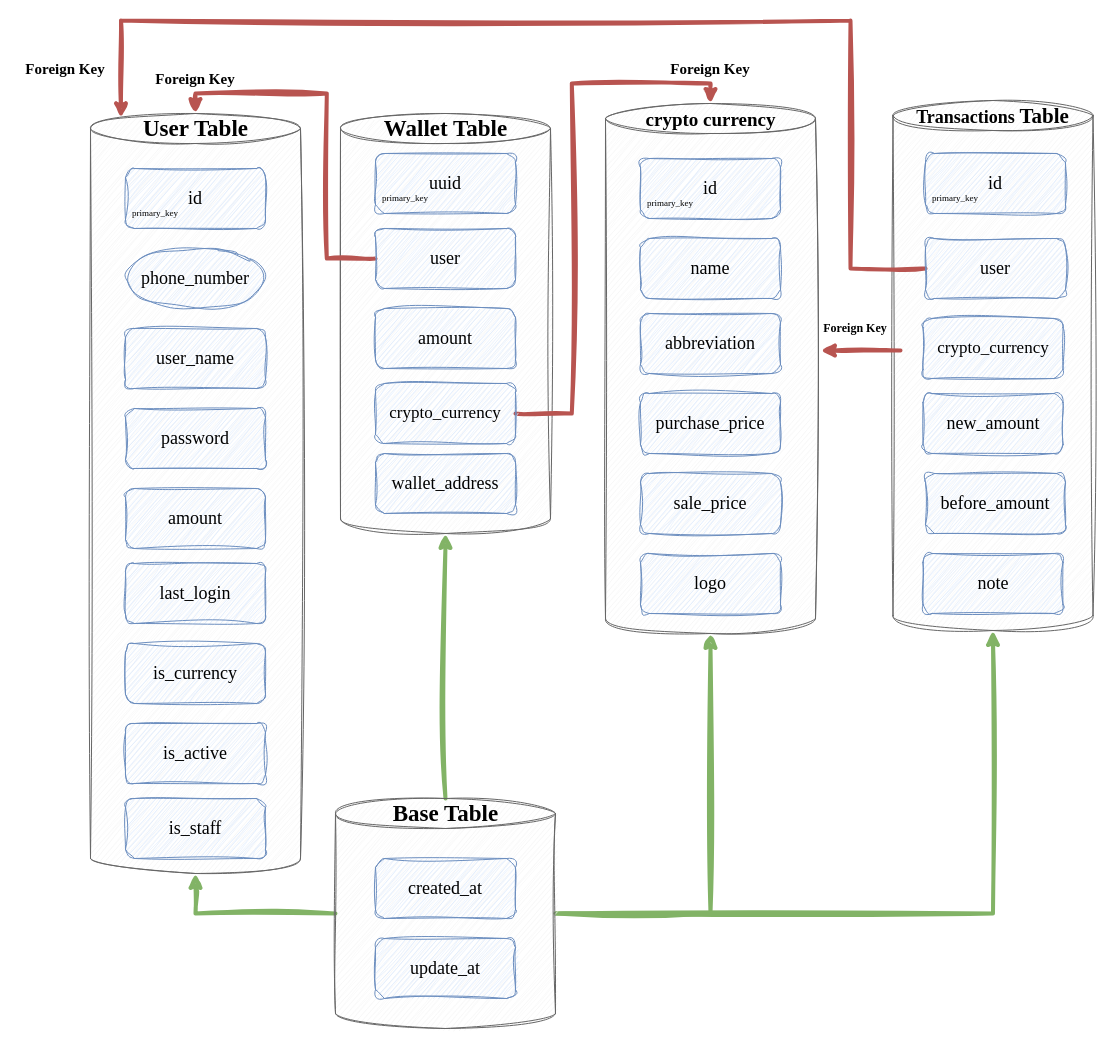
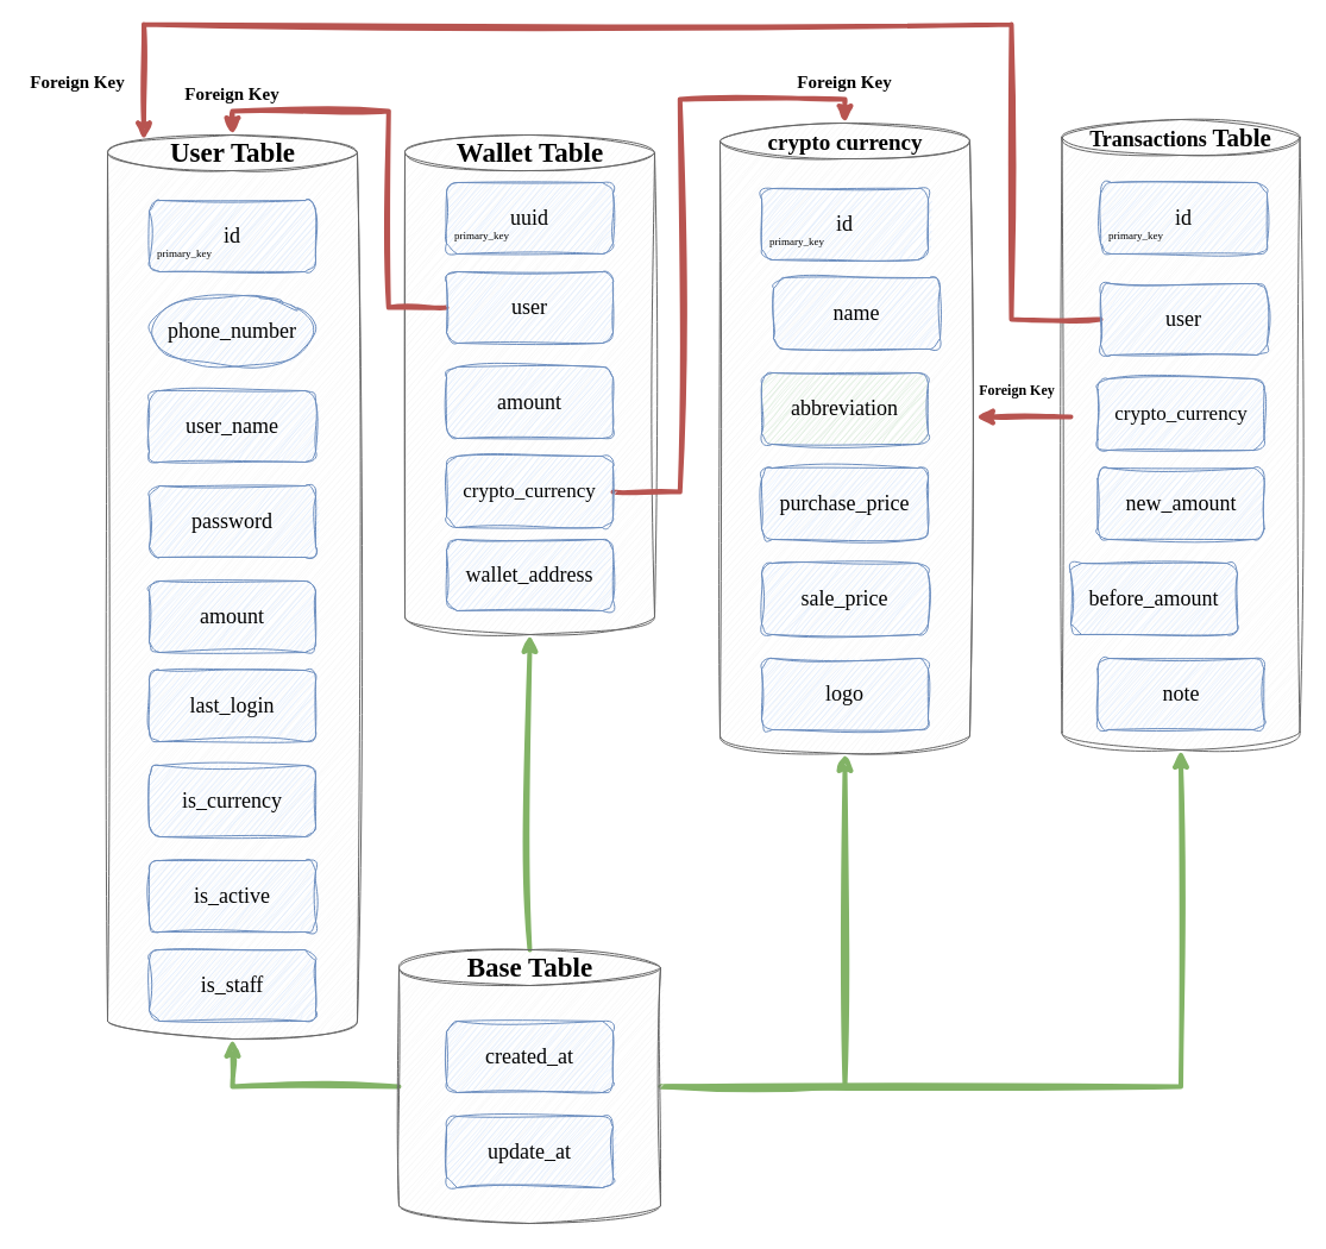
  <mxCell id="0" />
  <mxCell id="1" parent="0" />
  <mxCell id="2" value="" style="edgeStyle=orthogonalEdgeStyle;rounded=0;orthogonalLoop=1;jettySize=auto;html=1;" parent="1" edge="1"><mxGeometry relative="1" as="geometry"><mxPoint x="36" y="154" as="sourcePoint" /></mxGeometry></mxCell>
  <mxCell id="3" value="" style="edgeStyle=orthogonalEdgeStyle;rounded=0;orthogonalLoop=1;jettySize=auto;html=1;" parent="1" edge="1"><mxGeometry relative="1" as="geometry"><mxPoint x="36" y="314" as="sourcePoint" /></mxGeometry></mxCell>
  <mxCell id="4" value="" style="edgeStyle=orthogonalEdgeStyle;rounded=0;orthogonalLoop=1;jettySize=auto;html=1;" parent="1" edge="1"><mxGeometry relative="1" as="geometry"><mxPoint x="36" y="414" as="targetPoint" /></mxGeometry></mxCell>
  <mxCell id="5" value="" style="edgeStyle=orthogonalEdgeStyle;rounded=0;orthogonalLoop=1;jettySize=auto;html=1;" parent="1" edge="1"><mxGeometry relative="1" as="geometry"><mxPoint x="36" y="254" as="targetPoint" /></mxGeometry></mxCell>
  <mxCell id="6" style="edgeStyle=orthogonalEdgeStyle;rounded=0;orthogonalLoop=1;jettySize=auto;html=1;exitX=0.5;exitY=1;exitDx=0;exitDy=0;fontFamily=Comic Sans MS;" parent="1" edge="1"><mxGeometry relative="1" as="geometry"><mxPoint x="150" y="363" as="sourcePoint" /><mxPoint x="150" y="363" as="targetPoint" /></mxGeometry></mxCell>
  <mxCell id="7" value="" style="shape=cylinder3;whiteSpace=wrap;html=1;boundedLbl=1;backgroundOutline=1;size=15;sketch=1;curveFitting=1;jiggle=2;fillColor=#f5f5f5;fontColor=#333333;strokeColor=#666666;fontFamily=Comic Sans MS;" parent="1" vertex="1"><mxGeometry x="90" y="113" width="210" height="760" as="geometry" /></mxCell>
  <mxCell id="8" value="&lt;font style=&quot;font-size: 18px;&quot;&gt;id&lt;/font&gt;" style="rounded=1;whiteSpace=wrap;html=1;sketch=1;curveFitting=1;jiggle=2;fillColor=#dae8fc;strokeColor=#6c8ebf;fontFamily=Comic Sans MS;" parent="1" vertex="1"><mxGeometry x="125" y="168" width="140" height="60" as="geometry" /></mxCell>
  <mxCell id="9" value="&lt;font style=&quot;font-size: 18px;&quot;&gt;user_name&lt;/font&gt;" style="rounded=1;whiteSpace=wrap;html=1;sketch=1;curveFitting=1;jiggle=2;fillColor=#dae8fc;strokeColor=#6c8ebf;fontFamily=Comic Sans MS;" parent="1" vertex="1"><mxGeometry x="125" y="328" width="140" height="60" as="geometry" /></mxCell>
  <mxCell id="10" value="&lt;font style=&quot;font-size: 18px;&quot;&gt;amount&lt;/font&gt;" style="rounded=1;whiteSpace=wrap;html=1;sketch=1;curveFitting=1;jiggle=2;fillColor=#dae8fc;strokeColor=#6c8ebf;fontFamily=Comic Sans MS;" parent="1" vertex="1"><mxGeometry x="125" y="488" width="140" height="60" as="geometry" /></mxCell>
  <mxCell id="11" value="&lt;font style=&quot;font-size: 18px;&quot;&gt;password&lt;/font&gt;" style="rounded=1;whiteSpace=wrap;html=1;sketch=1;curveFitting=1;jiggle=2;fillColor=#dae8fc;strokeColor=#6c8ebf;fontFamily=Comic Sans MS;" parent="1" vertex="1"><mxGeometry x="125" y="408" width="140" height="60" as="geometry" /></mxCell>
  <mxCell id="12" value="&lt;font style=&quot;font-size: 18px;&quot;&gt;phone_number&lt;/font&gt;" style="ellipse;whiteSpace=wrap;html=1;sketch=1;curveFitting=1;jiggle=2;fillColor=#dae8fc;strokeColor=#6c8ebf;fontFamily=Comic Sans MS;" parent="1" vertex="1"><mxGeometry x="125" y="248" width="140" height="60" as="geometry" /></mxCell>
  <mxCell id="13" value="&lt;h1&gt;&lt;font style=&quot;font-size: 23px;&quot;&gt;User Table&lt;/font&gt;&lt;/h1&gt;" style="text;html=1;strokeColor=none;fillColor=none;align=center;verticalAlign=middle;whiteSpace=wrap;rounded=0;fontFamily=Comic Sans MS;" parent="1" vertex="1"><mxGeometry x="112.5" y="113" width="165" height="30" as="geometry" /></mxCell>
  <mxCell id="14" value="" style="shape=cylinder3;whiteSpace=wrap;html=1;boundedLbl=1;backgroundOutline=1;size=15;sketch=1;curveFitting=1;jiggle=2;fontFamily=Comic Sans MS;fillColor=#f5f5f5;fontColor=#333333;strokeColor=#666666;" parent="1" vertex="1"><mxGeometry x="340" y="113" width="210" height="420" as="geometry" /></mxCell>
  <mxCell id="15" value="" style="edgeStyle=orthogonalEdgeStyle;rounded=0;orthogonalLoop=1;jettySize=auto;html=1;sketch=1;curveFitting=1;jiggle=2;shadow=0;fillColor=#f8cecc;strokeColor=#b85450;strokeWidth=4;fontFamily=Comic Sans MS;entryX=0.5;entryY=0;entryDx=0;entryDy=0;" parent="1" source="16" target="13" edge="1"><mxGeometry relative="1" as="geometry" /></mxCell>
  <mxCell id="16" value="&lt;font style=&quot;font-size: 18px;&quot;&gt;user&lt;/font&gt;" style="rounded=1;whiteSpace=wrap;html=1;sketch=1;curveFitting=1;jiggle=2;fontFamily=Comic Sans MS;fillColor=#dae8fc;strokeColor=#6c8ebf;" parent="1" vertex="1"><mxGeometry x="375" y="228" width="140" height="60" as="geometry" /></mxCell>
  <mxCell id="17" value="&lt;h1&gt;&lt;font style=&quot;font-size: 23px;&quot;&gt;Wallet Table&lt;/font&gt;&lt;/h1&gt;" style="text;html=1;strokeColor=none;fillColor=none;align=center;verticalAlign=middle;whiteSpace=wrap;rounded=0;fontFamily=Comic Sans MS;" parent="1" vertex="1"><mxGeometry x="362.5" y="113" width="165" height="30" as="geometry" /></mxCell>
  <mxCell id="18" value="&lt;font style=&quot;font-size: 18px;&quot;&gt;amount&lt;/font&gt;" style="rounded=1;whiteSpace=wrap;html=1;sketch=1;curveFitting=1;jiggle=2;fontFamily=Comic Sans MS;fillColor=#dae8fc;strokeColor=#6c8ebf;" parent="1" vertex="1"><mxGeometry x="375" y="308" width="140" height="60" as="geometry" /></mxCell>
  <mxCell id="19" value="" style="edgeStyle=orthogonalEdgeStyle;rounded=0;orthogonalLoop=1;jettySize=auto;html=1;entryX=0.5;entryY=0;entryDx=0;entryDy=0;sketch=1;curveFitting=1;jiggle=2;fillColor=#f8cecc;strokeColor=#b85450;strokeWidth=4;fontFamily=Comic Sans MS;" parent="1" source="20" target="46" edge="1"><mxGeometry relative="1" as="geometry"><mxPoint x="710" y="218" as="targetPoint" /></mxGeometry></mxCell>
  <mxCell id="20" value="&lt;font style=&quot;font-size: 17px;&quot;&gt;crypto_currency&lt;/font&gt;" style="rounded=1;whiteSpace=wrap;html=1;sketch=1;curveFitting=1;jiggle=2;fontFamily=Comic Sans MS;fillColor=#dae8fc;strokeColor=#6c8ebf;" parent="1" vertex="1"><mxGeometry x="375" y="383" width="140" height="60" as="geometry" /></mxCell>
  <mxCell id="21" value="&lt;font style=&quot;font-size: 18px;&quot;&gt;wallet_address&lt;/font&gt;" style="rounded=1;whiteSpace=wrap;html=1;sketch=1;curveFitting=1;jiggle=2;fontFamily=Comic Sans MS;fillColor=#dae8fc;strokeColor=#6c8ebf;" parent="1" vertex="1"><mxGeometry x="375" y="453" width="140" height="60" as="geometry" /></mxCell>
  <mxCell id="22" value="" style="edgeStyle=orthogonalEdgeStyle;rounded=0;orthogonalLoop=1;jettySize=auto;html=1;entryX=0.5;entryY=1;entryDx=0;entryDy=0;entryPerimeter=0;sketch=1;curveFitting=1;jiggle=2;strokeWidth=4;fillColor=#d5e8d4;strokeColor=#82b366;fontFamily=Comic Sans MS;" parent="1" source="26" target="7" edge="1"><mxGeometry relative="1" as="geometry"><mxPoint x="220" y="768" as="targetPoint" /></mxGeometry></mxCell>
  <mxCell id="23" value="" style="edgeStyle=orthogonalEdgeStyle;rounded=0;orthogonalLoop=1;jettySize=auto;html=1;entryX=0.5;entryY=1;entryDx=0;entryDy=0;entryPerimeter=0;sketch=1;curveFitting=1;jiggle=2;fillColor=#d5e8d4;strokeColor=#82b366;strokeWidth=4;fontFamily=Comic Sans MS;" parent="1" source="26" target="14" edge="1"><mxGeometry relative="1" as="geometry"><mxPoint x="690" y="798" as="targetPoint" /></mxGeometry></mxCell>
  <mxCell id="24" style="edgeStyle=orthogonalEdgeStyle;rounded=0;orthogonalLoop=1;jettySize=auto;html=1;exitX=1;exitY=0.5;exitDx=0;exitDy=0;exitPerimeter=0;entryX=0.5;entryY=1;entryDx=0;entryDy=0;entryPerimeter=0;fillColor=#d5e8d4;strokeColor=#82b366;strokeWidth=4;sketch=1;curveFitting=1;jiggle=2;" parent="1" source="26" target="39" edge="1"><mxGeometry relative="1" as="geometry"><Array as="points"><mxPoint x="710" y="913" /></Array></mxGeometry></mxCell>
  <mxCell id="25" style="edgeStyle=orthogonalEdgeStyle;rounded=0;orthogonalLoop=1;jettySize=auto;html=1;exitX=1;exitY=0.5;exitDx=0;exitDy=0;exitPerimeter=0;entryX=0.5;entryY=1;entryDx=0;entryDy=0;entryPerimeter=0;fillColor=#d5e8d4;strokeColor=#82b366;strokeWidth=4;sketch=1;curveFitting=1;jiggle=2;" edge="1" parent="1" source="26" target="49"><mxGeometry relative="1" as="geometry" /></mxCell>
  <mxCell id="26" value="" style="shape=cylinder3;whiteSpace=wrap;html=1;boundedLbl=1;backgroundOutline=1;size=15;sketch=1;curveFitting=1;jiggle=2;fontFamily=Comic Sans MS;fillColor=#f5f5f5;fontColor=#333333;strokeColor=#666666;" parent="1" vertex="1"><mxGeometry x="335" y="798" width="220" height="230" as="geometry" /></mxCell>
  <mxCell id="27" value="&lt;font style=&quot;font-size: 15px;&quot;&gt;Foreign Key&lt;/font&gt;" style="text;html=1;strokeColor=none;fillColor=none;align=center;verticalAlign=middle;whiteSpace=wrap;rounded=0;sketch=1;curveFitting=1;jiggle=2;glass=0;fontFamily=Comic Sans MS;fontStyle=1" parent="1" vertex="1"><mxGeometry x="665" y="53" width="90" height="30" as="geometry" /></mxCell>
  <mxCell id="28" value="&lt;h1&gt;&lt;font style=&quot;font-size: 23px;&quot;&gt;Base Table&lt;/font&gt;&lt;/h1&gt;" style="text;html=1;strokeColor=none;fillColor=none;align=center;verticalAlign=middle;whiteSpace=wrap;rounded=0;fontFamily=Comic Sans MS;" parent="1" vertex="1"><mxGeometry x="362.5" y="798" width="165" height="30" as="geometry" /></mxCell>
  <mxCell id="29" value="&lt;font style=&quot;font-size: 18px;&quot;&gt;created_at&lt;/font&gt;" style="rounded=1;whiteSpace=wrap;html=1;sketch=1;curveFitting=1;jiggle=2;fontFamily=Comic Sans MS;fillColor=#dae8fc;strokeColor=#6c8ebf;" parent="1" vertex="1"><mxGeometry x="375" y="858" width="140" height="60" as="geometry" /></mxCell>
  <mxCell id="30" value="&lt;font style=&quot;font-size: 18px;&quot;&gt;update_at&lt;/font&gt;" style="rounded=1;whiteSpace=wrap;html=1;sketch=1;curveFitting=1;jiggle=2;fontFamily=Comic Sans MS;fillColor=#dae8fc;strokeColor=#6c8ebf;" parent="1" vertex="1"><mxGeometry x="375" y="938" width="140" height="60" as="geometry" /></mxCell>
  <mxCell id="31" style="edgeStyle=orthogonalEdgeStyle;rounded=0;orthogonalLoop=1;jettySize=auto;html=1;exitX=0.5;exitY=1;exitDx=0;exitDy=0;fontFamily=Comic Sans MS;" parent="1" source="30" target="30" edge="1"><mxGeometry relative="1" as="geometry" /></mxCell>
  <mxCell id="32" value="&lt;font style=&quot;font-size: 18px;&quot;&gt;uuid&lt;/font&gt;" style="rounded=1;whiteSpace=wrap;html=1;sketch=1;curveFitting=1;jiggle=2;fontFamily=Comic Sans MS;fillColor=#dae8fc;strokeColor=#6c8ebf;" parent="1" vertex="1"><mxGeometry x="375" y="153" width="140" height="60" as="geometry" /></mxCell>
  <mxCell id="33" value="primary_key" style="text;html=1;strokeColor=none;fillColor=none;align=center;verticalAlign=middle;whiteSpace=wrap;rounded=0;fontSize=9;fontFamily=Comic Sans MS;" parent="1" vertex="1"><mxGeometry x="125" y="198" width="60" height="30" as="geometry" /></mxCell>
  <mxCell id="34" value="primary_key" style="text;html=1;strokeColor=none;fillColor=none;align=center;verticalAlign=middle;whiteSpace=wrap;rounded=0;fontSize=9;fontFamily=Comic Sans MS;" parent="1" vertex="1"><mxGeometry x="375" y="183" width="60" height="30" as="geometry" /></mxCell>
  <mxCell id="35" value="&lt;font style=&quot;font-size: 18px;&quot;&gt;last_login&lt;/font&gt;" style="rounded=1;whiteSpace=wrap;html=1;sketch=1;curveFitting=1;jiggle=2;fillColor=#dae8fc;strokeColor=#6c8ebf;fontFamily=Comic Sans MS;" parent="1" vertex="1"><mxGeometry x="125" y="563" width="140" height="60" as="geometry" /></mxCell>
  <mxCell id="36" value="&lt;font style=&quot;font-size: 18px;&quot;&gt;is_currency&lt;/font&gt;" style="rounded=1;whiteSpace=wrap;html=1;sketch=1;curveFitting=1;jiggle=2;fillColor=#dae8fc;strokeColor=#6c8ebf;fontFamily=Comic Sans MS;" parent="1" vertex="1"><mxGeometry x="125" y="643" width="140" height="60" as="geometry" /></mxCell>
  <mxCell id="37" value="&lt;span style=&quot;font-size: 18px;&quot;&gt;is_active&lt;/span&gt;" style="rounded=1;whiteSpace=wrap;html=1;sketch=1;curveFitting=1;jiggle=2;fillColor=#dae8fc;strokeColor=#6c8ebf;fontFamily=Comic Sans MS;" parent="1" vertex="1"><mxGeometry x="125" y="723" width="140" height="60" as="geometry" /></mxCell>
  <mxCell id="38" value="&lt;span style=&quot;font-size: 18px;&quot;&gt;is_staff&lt;/span&gt;" style="rounded=1;whiteSpace=wrap;html=1;sketch=1;curveFitting=1;jiggle=2;fillColor=#dae8fc;strokeColor=#6c8ebf;fontFamily=Comic Sans MS;" parent="1" vertex="1"><mxGeometry x="125" y="798" width="140" height="60" as="geometry" /></mxCell>
  <mxCell id="39" value="" style="shape=cylinder3;whiteSpace=wrap;html=1;boundedLbl=1;backgroundOutline=1;size=15;sketch=1;curveFitting=1;jiggle=2;fontFamily=Comic Sans MS;fillColor=#f5f5f5;fontColor=#333333;strokeColor=#666666;" parent="1" vertex="1"><mxGeometry x="605" y="103" width="210" height="530" as="geometry" /></mxCell>
  <mxCell id="40" value="&lt;font style=&quot;font-size: 18px;&quot;&gt;id&lt;/font&gt;" style="rounded=1;whiteSpace=wrap;html=1;sketch=1;curveFitting=1;jiggle=2;fillColor=#dae8fc;strokeColor=#6c8ebf;fontFamily=Comic Sans MS;" parent="1" vertex="1"><mxGeometry x="640" y="158" width="140" height="60" as="geometry" /></mxCell>
  <mxCell id="41" value="primary_key" style="text;html=1;strokeColor=none;fillColor=none;align=center;verticalAlign=middle;whiteSpace=wrap;rounded=0;fontSize=9;fontFamily=Comic Sans MS;" parent="1" vertex="1"><mxGeometry x="640" y="188" width="60" height="30" as="geometry" /></mxCell>
- <mxCell id="42" value="&lt;font style=&quot;font-size: 18px;&quot;&gt;abbreviation&lt;/font&gt;" style="rounded=1;whiteSpace=wrap;html=1;sketch=1;curveFitting=1;jiggle=2;fillColor=#dae8fc;strokeColor=#6c8ebf;fontFamily=Comic Sans MS;" parent="1" vertex="1"><mxGeometry x="640" y="313" width="140" height="60" as="geometry" /></mxCell>
+ <mxCell id="42" value="&lt;font style=&quot;font-size: 18px;&quot;&gt;abbreviation&lt;/font&gt;" style="rounded=1;whiteSpace=wrap;html=1;sketch=1;curveFitting=1;jiggle=2;fillColor=#d5e8d4;strokeColor=#6c8ebf;fontFamily=Comic Sans MS;" parent="1" vertex="1"><mxGeometry x="640" y="313" width="140" height="60" as="geometry" /></mxCell>
  <mxCell id="43" value="&lt;font style=&quot;font-size: 18px;&quot;&gt;purchase_price&lt;/font&gt;" style="rounded=1;whiteSpace=wrap;html=1;sketch=1;curveFitting=1;jiggle=2;fillColor=#dae8fc;strokeColor=#6c8ebf;fontFamily=Comic Sans MS;" parent="1" vertex="1"><mxGeometry x="640" y="393" width="140" height="60" as="geometry" /></mxCell>
  <mxCell id="44" value="&lt;font style=&quot;font-size: 18px;&quot;&gt;sale_price&lt;/font&gt;" style="rounded=1;whiteSpace=wrap;html=1;sketch=1;curveFitting=1;jiggle=2;fillColor=#dae8fc;strokeColor=#6c8ebf;fontFamily=Comic Sans MS;" parent="1" vertex="1"><mxGeometry x="640" y="473" width="140" height="60" as="geometry" /></mxCell>
  <mxCell id="45" value="&lt;font style=&quot;font-size: 18px;&quot;&gt;logo&lt;/font&gt;" style="rounded=1;whiteSpace=wrap;html=1;sketch=1;curveFitting=1;jiggle=2;fillColor=#dae8fc;strokeColor=#6c8ebf;fontFamily=Comic Sans MS;" parent="1" vertex="1"><mxGeometry x="640" y="553" width="140" height="60" as="geometry" /></mxCell>
  <mxCell id="46" value="&lt;h1&gt;&lt;font style=&quot;font-size: 19px;&quot;&gt;crypto currency&lt;/font&gt;&lt;/h1&gt;" style="text;html=1;strokeColor=none;fillColor=none;align=center;verticalAlign=middle;whiteSpace=wrap;rounded=0;fontFamily=Comic Sans MS;" parent="1" vertex="1"><mxGeometry x="627.5" y="103" width="165" height="30" as="geometry" /></mxCell>
  <mxCell id="47" value="&lt;font style=&quot;font-size: 15px;&quot;&gt;Foreign Key&lt;/font&gt;" style="text;html=1;strokeColor=none;fillColor=none;align=center;verticalAlign=middle;whiteSpace=wrap;rounded=0;sketch=1;curveFitting=1;jiggle=2;glass=0;fontFamily=Comic Sans MS;fontStyle=1" parent="1" vertex="1"><mxGeometry x="150" y="63" width="90" height="30" as="geometry" /></mxCell>
- <mxCell id="48" value="&lt;font style=&quot;font-size: 18px;&quot;&gt;name&lt;/font&gt;" style="rounded=1;whiteSpace=wrap;html=1;sketch=1;curveFitting=1;jiggle=2;fillColor=#dae8fc;strokeColor=#6c8ebf;fontFamily=Comic Sans MS;" parent="1" vertex="1"><mxGeometry x="640" y="238" width="140" height="60" as="geometry" /></mxCell>
+ <mxCell id="48" value="&lt;font style=&quot;font-size: 18px;&quot;&gt;name&lt;/font&gt;" style="rounded=1;whiteSpace=wrap;html=1;sketch=1;curveFitting=1;jiggle=2;fillColor=#dae8fc;strokeColor=#6c8ebf;fontFamily=Comic Sans MS;" parent="1" vertex="1"><mxGeometry x="650" y="233" width="140" height="60" as="geometry" /></mxCell>
  <mxCell id="49" value="" style="shape=cylinder3;whiteSpace=wrap;html=1;boundedLbl=1;backgroundOutline=1;size=15;sketch=1;curveFitting=1;jiggle=2;fontFamily=Comic Sans MS;fillColor=#f5f5f5;fontColor=#333333;strokeColor=#666666;" vertex="1" parent="1"><mxGeometry x="892.5" y="100" width="200" height="530" as="geometry" /></mxCell>
  <mxCell id="50" value="&lt;font style=&quot;font-size: 17px;&quot;&gt;crypto_currency&lt;/font&gt;" style="rounded=1;whiteSpace=wrap;html=1;sketch=1;curveFitting=1;jiggle=2;fontFamily=Comic Sans MS;fillColor=#dae8fc;strokeColor=#6c8ebf;" vertex="1" parent="1"><mxGeometry x="922.5" y="318" width="140" height="60" as="geometry" /></mxCell>
  <mxCell id="51" value="&lt;div style=&quot;font-size: 18px;&quot;&gt;&lt;font style=&quot;font-size: 18px;&quot;&gt;new_amount&lt;/font&gt;&lt;/div&gt;" style="rounded=1;whiteSpace=wrap;html=1;sketch=1;curveFitting=1;jiggle=2;fontFamily=Comic Sans MS;fillColor=#dae8fc;strokeColor=#6c8ebf;" vertex="1" parent="1"><mxGeometry x="922.5" y="393" width="140" height="60" as="geometry" /></mxCell>
  <mxCell id="52" value="&lt;h1&gt;&lt;font style=&quot;font-size: 18px;&quot;&gt;Transactions&amp;nbsp;&lt;/font&gt;&lt;font style=&quot;font-size: 21px;&quot;&gt;Table&lt;/font&gt;&lt;/h1&gt;" style="text;html=1;strokeColor=none;fillColor=none;align=center;verticalAlign=middle;whiteSpace=wrap;rounded=0;fontFamily=Comic Sans MS;" vertex="1" parent="1"><mxGeometry x="910" y="100" width="165" height="30" as="geometry" /></mxCell>
  <mxCell id="53" value="&lt;font style=&quot;font-size: 18px;&quot;&gt;id&lt;/font&gt;" style="rounded=1;whiteSpace=wrap;html=1;sketch=1;curveFitting=1;jiggle=2;fillColor=#dae8fc;strokeColor=#6c8ebf;fontFamily=Comic Sans MS;" vertex="1" parent="1"><mxGeometry x="925" y="153" width="140" height="60" as="geometry" /></mxCell>
  <mxCell id="54" value="primary_key" style="text;html=1;strokeColor=none;fillColor=none;align=center;verticalAlign=middle;whiteSpace=wrap;rounded=0;fontSize=9;fontFamily=Comic Sans MS;" vertex="1" parent="1"><mxGeometry x="925" y="183" width="60" height="30" as="geometry" /></mxCell>
- <mxCell id="55" value="&lt;div style=&quot;font-size: 18px;&quot;&gt;&lt;font style=&quot;font-size: 18px;&quot;&gt;before_amount&lt;/font&gt;&lt;/div&gt;" style="rounded=1;whiteSpace=wrap;html=1;sketch=1;curveFitting=1;jiggle=2;fontFamily=Comic Sans MS;fillColor=#dae8fc;strokeColor=#6c8ebf;" vertex="1" parent="1"><mxGeometry x="925" y="473" width="140" height="60" as="geometry" /></mxCell>
+ <mxCell id="55" value="&lt;div style=&quot;font-size: 18px;&quot;&gt;&lt;font style=&quot;font-size: 18px;&quot;&gt;before_amount&lt;/font&gt;&lt;/div&gt;" style="rounded=1;whiteSpace=wrap;html=1;sketch=1;curveFitting=1;jiggle=2;fontFamily=Comic Sans MS;fillColor=#dae8fc;strokeColor=#6c8ebf;" vertex="1" parent="1"><mxGeometry x="900" y="473" width="140" height="60" as="geometry" /></mxCell>
  <mxCell id="56" value="&lt;div style=&quot;font-size: 18px;&quot;&gt;&lt;font style=&quot;font-size: 18px;&quot;&gt;note&lt;/font&gt;&lt;/div&gt;" style="rounded=1;whiteSpace=wrap;html=1;sketch=1;curveFitting=1;jiggle=2;fontFamily=Comic Sans MS;fillColor=#dae8fc;strokeColor=#6c8ebf;" vertex="1" parent="1"><mxGeometry x="922.5" y="553" width="140" height="60" as="geometry" /></mxCell>
  <mxCell id="57" style="edgeStyle=orthogonalEdgeStyle;rounded=0;orthogonalLoop=1;jettySize=auto;html=1;exitX=0;exitY=0.5;exitDx=0;exitDy=0;entryX=0.145;entryY=0;entryDx=0;entryDy=4.35;entryPerimeter=0;fillColor=#f8cecc;strokeColor=#b85450;sketch=1;curveFitting=1;jiggle=2;strokeWidth=4;" edge="1" parent="1" source="58" target="7"><mxGeometry relative="1" as="geometry"><mxPoint x="120" y="60" as="targetPoint" /><Array as="points"><mxPoint x="850" y="268" /><mxPoint x="850" y="20" /><mxPoint x="120" y="20" /></Array></mxGeometry></mxCell>
  <mxCell id="58" value="&lt;div style=&quot;font-size: 18px;&quot;&gt;&lt;font style=&quot;font-size: 18px;&quot;&gt;user&lt;/font&gt;&lt;/div&gt;" style="rounded=1;whiteSpace=wrap;html=1;sketch=1;curveFitting=1;jiggle=2;fontFamily=Comic Sans MS;fillColor=#dae8fc;strokeColor=#6c8ebf;" vertex="1" parent="1"><mxGeometry x="925" y="238" width="140" height="60" as="geometry" /></mxCell>
  <mxCell id="59" value="" style="endArrow=classic;html=1;rounded=0;sketch=1;curveFitting=1;jiggle=2;fillColor=#f8cecc;strokeColor=#b85450;strokeWidth=4;" edge="1" parent="1"><mxGeometry width="50" height="50" relative="1" as="geometry"><mxPoint x="900" y="350" as="sourcePoint" /><mxPoint x="820" y="350" as="targetPoint" /><Array as="points"><mxPoint x="900" y="350" /></Array></mxGeometry></mxCell>
  <mxCell id="60" value="&lt;font style=&quot;font-size: 12px;&quot;&gt;Foreign Key&lt;/font&gt;" style="text;html=1;strokeColor=none;fillColor=none;align=center;verticalAlign=middle;whiteSpace=wrap;rounded=0;sketch=1;curveFitting=1;jiggle=2;glass=0;fontFamily=Comic Sans MS;fontStyle=1" vertex="1" parent="1"><mxGeometry x="815" y="313" width="80" height="30" as="geometry" /></mxCell>
  <mxCell id="61" value="&lt;font style=&quot;font-size: 15px;&quot;&gt;Foreign Key&lt;/font&gt;" style="text;html=1;strokeColor=none;fillColor=none;align=center;verticalAlign=middle;whiteSpace=wrap;rounded=0;sketch=1;curveFitting=1;jiggle=2;glass=0;fontFamily=Comic Sans MS;fontStyle=1" vertex="1" parent="1"><mxGeometry x="20" y="53" width="90" height="30" as="geometry" /></mxCell>
